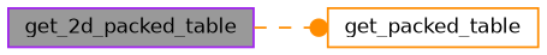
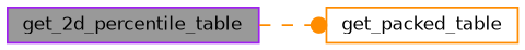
  digraph {
    rankdir=LR
    node [fontname=Helvetica fontsize=10 shape=box style=filled]
-   n1 [color=purple fillcolor=grey60 fontcolor=black height=0.2 label=get_2d_packed_table width=0.4]
+   n1 [color=purple fillcolor=grey60 fontcolor=black height=0.2 label=get_2d_percentile_table width=0.4]
    n2 [color=darkorange fillcolor=white height=0.2 label=get_packed_table width=0.4]
    n1 -> n2 [color=darkorange fontname=Helvetica fontsize=10 labelfontname=Helvetica labelfontsize=10 style=dashed arrowhead=dot]
  }
